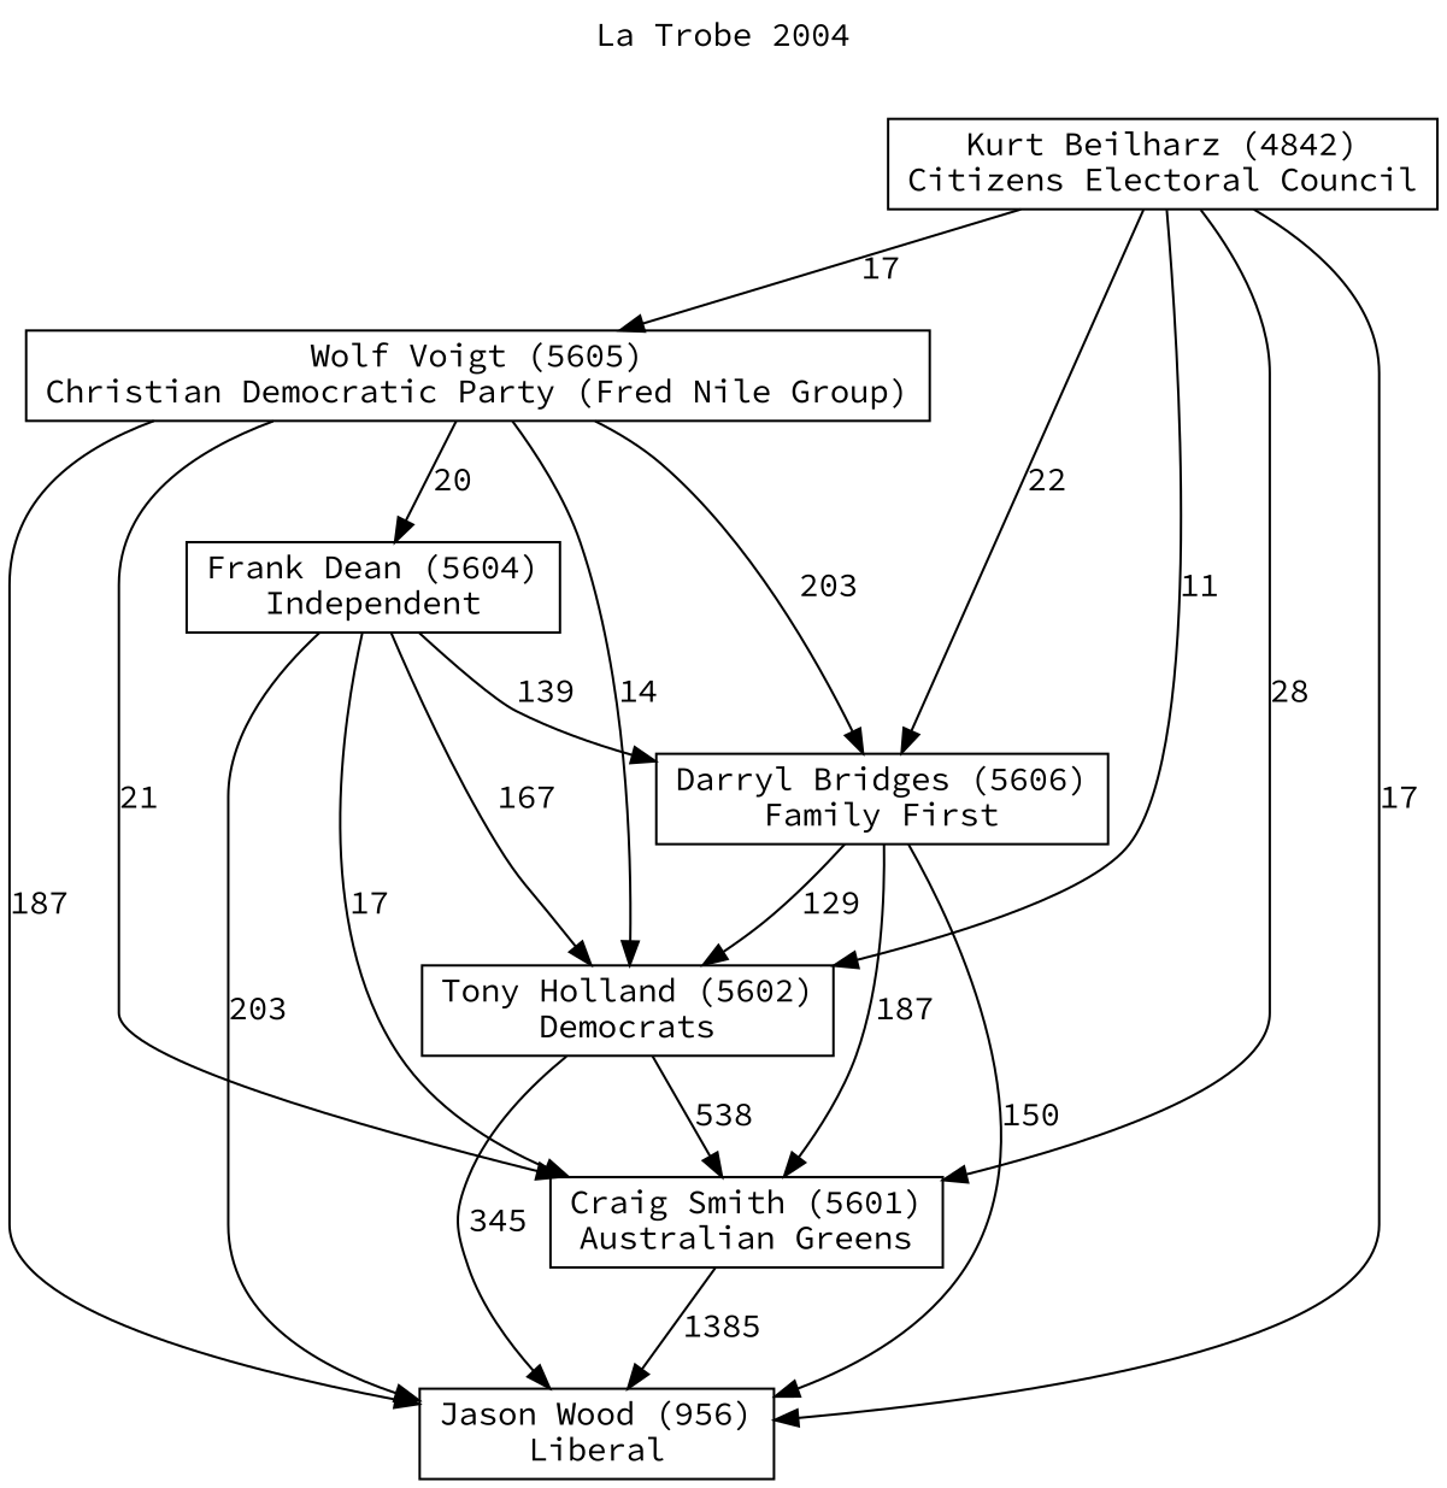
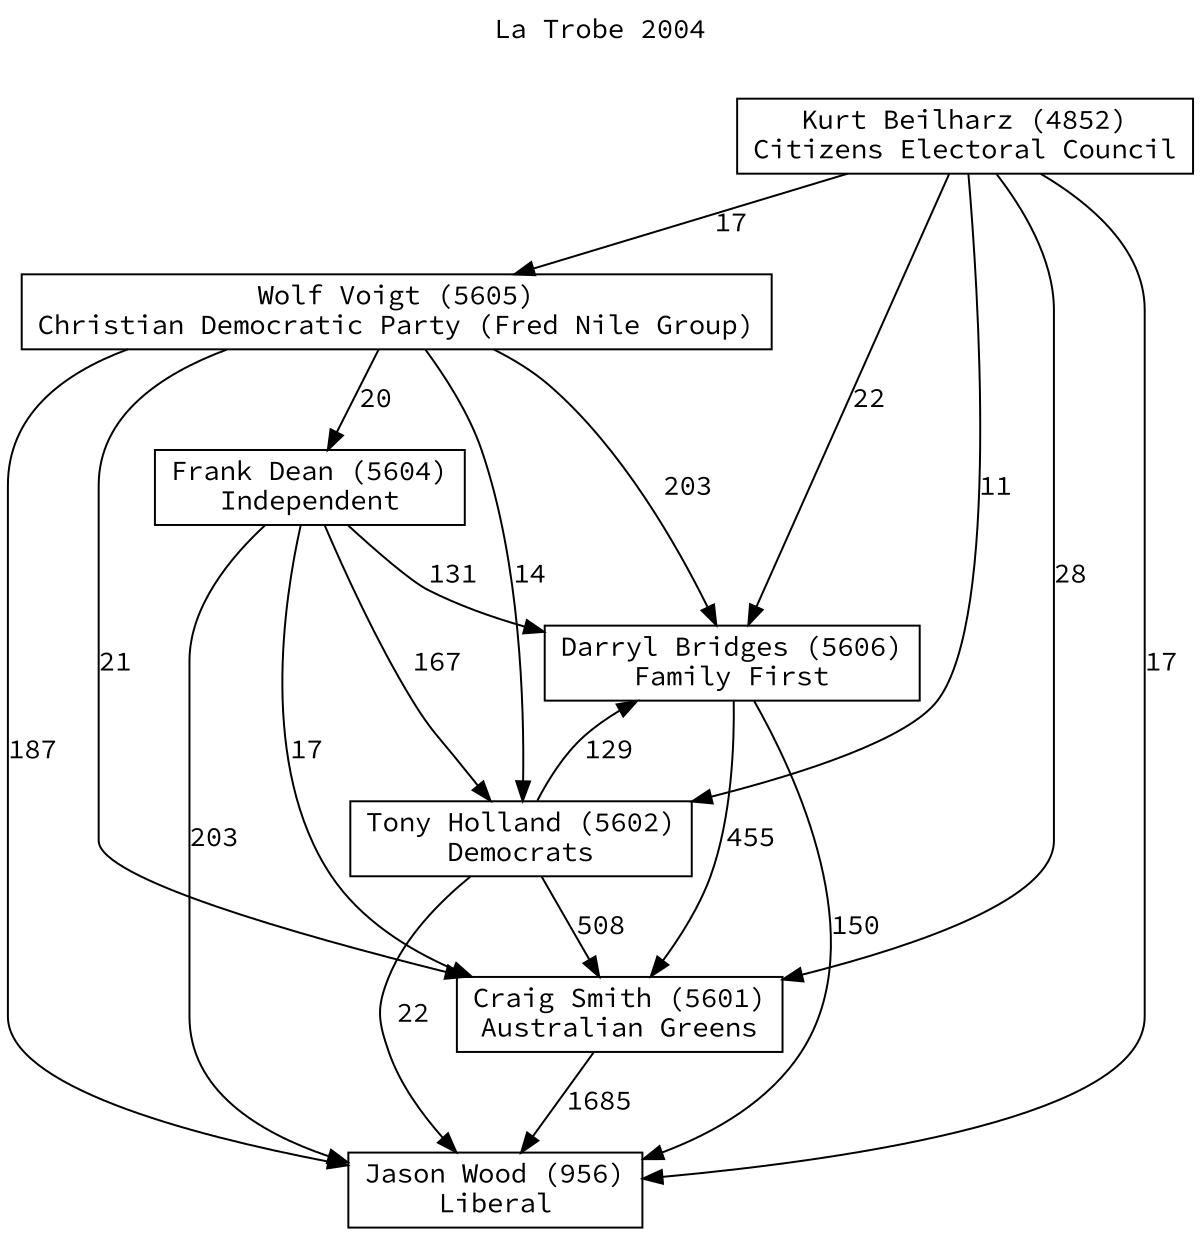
  digraph {
    fontname="Source Code Pro"
    label="La Trobe 2004"
    labelloc=t
    mclimit=10
    node [fontname="Source Code Pro" shape=box]
    edge [fontname="Source Code Pro"]
    n1 [label="Jason Wood (956)\nLiberal"]
    n2 [label="Craig Smith (5601)\nAustralian Greens"]
    n3 [label="Darryl Bridges (5606)\nFamily First"]
    n4 [label="Tony Holland (5602)\nDemocrats"]
    n5 [label="Frank Dean (5604)\nIndependent"]
    n6 [label="Wolf Voigt (5605)\nChristian Democratic Party (Fred Nile Group)"]
-   n7 [label="Kurt Beilharz (4842)\nCitizens Electoral Council"]
-   n2 -> n1 [label=1385]
+   n7 [label="Kurt Beilharz (4852)\nCitizens Electoral Council"]
+   n2 -> n1 [label=1685]
    n3 -> n1 [label=150]
-   n3 -> n2 [label=187]
-   n4 -> n1 [label=345]
-   n4 -> n2 [label=538]
-   n3 -> n4 [label=129]
+   n3 -> n2 [label=455]
+   n4 -> n1 [label=22]
+   n4 -> n2 [label=508]
+   n4 -> n3 [label=129]
    n5 -> n1 [label=203]
    n5 -> n2 [label=17]
-   n5 -> n3 [label=139]
+   n5 -> n3 [label=131]
    n5 -> n4 [label=167]
    n6 -> n1 [label=187]
    n6 -> n2 [label=21]
    n6 -> n3 [label=203]
    n6 -> n4 [label=14]
    n6 -> n5 [label=20]
    n7 -> n1 [label=17]
    n7 -> n2 [label=28]
    n7 -> n3 [label=22]
    n7 -> n4 [label=11]
    n7 -> n6 [label=17]
  }
